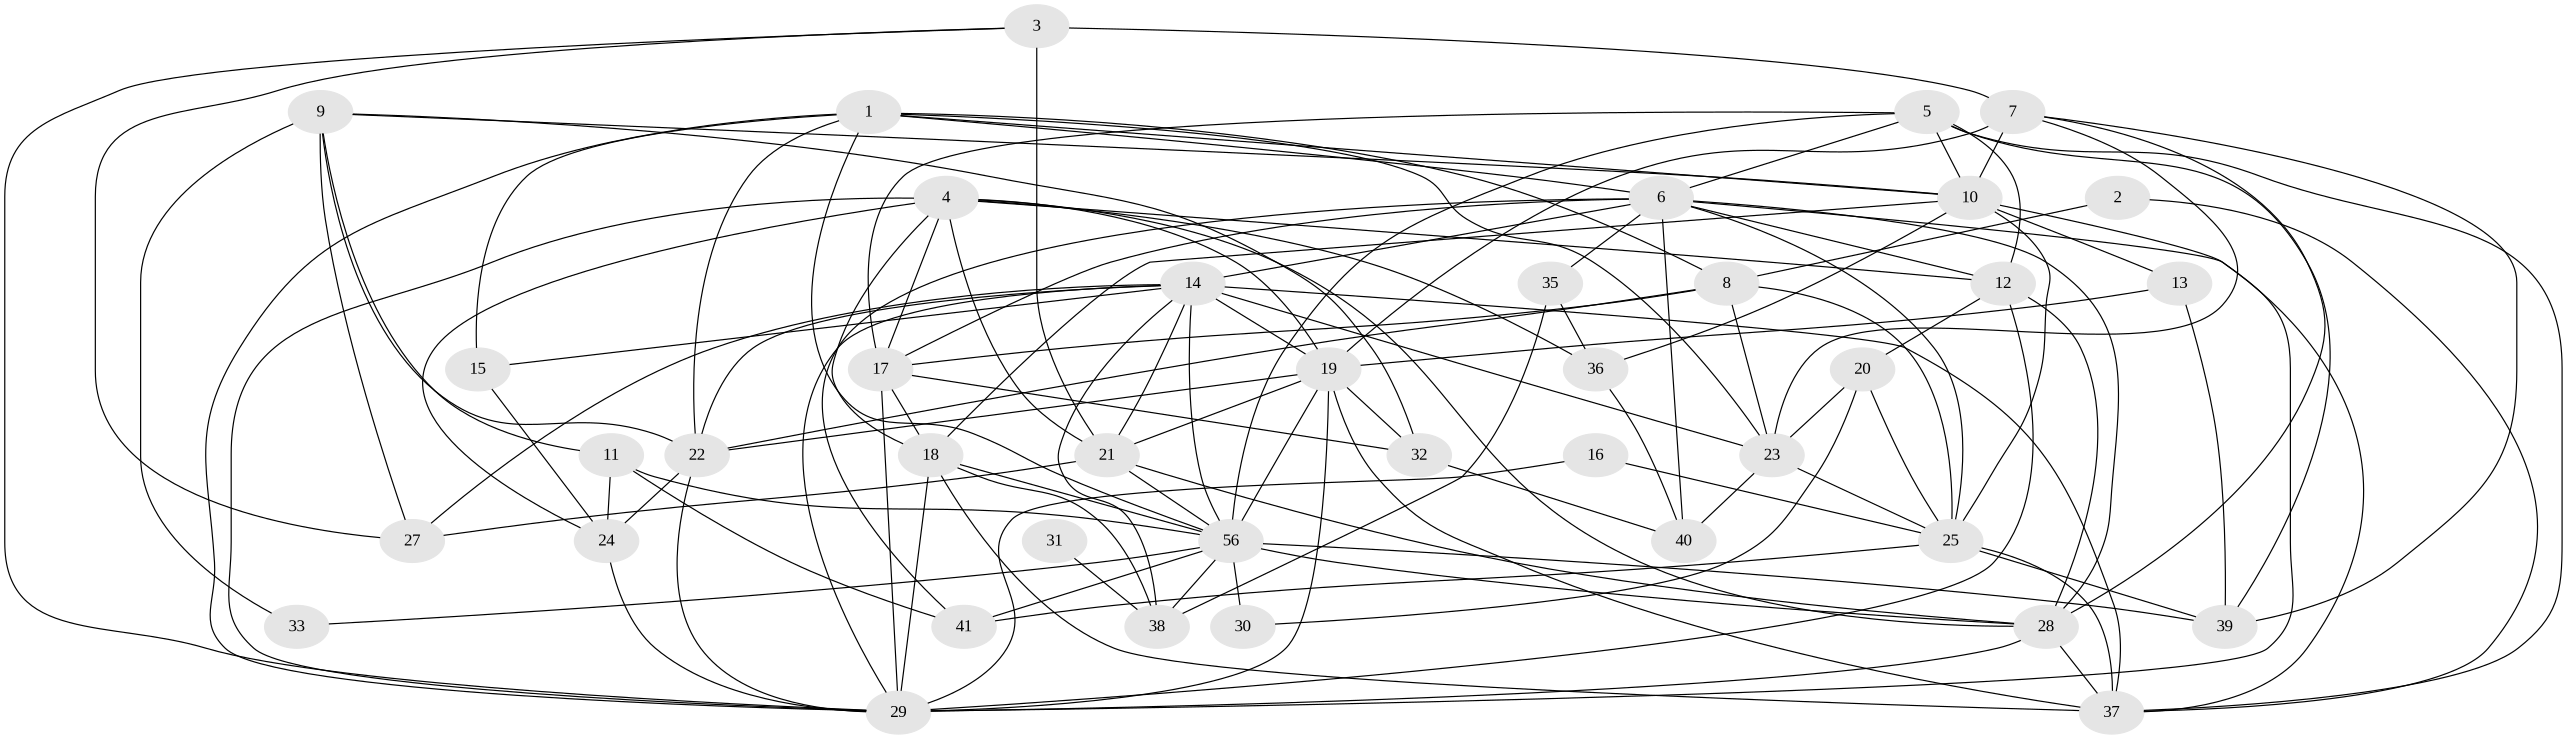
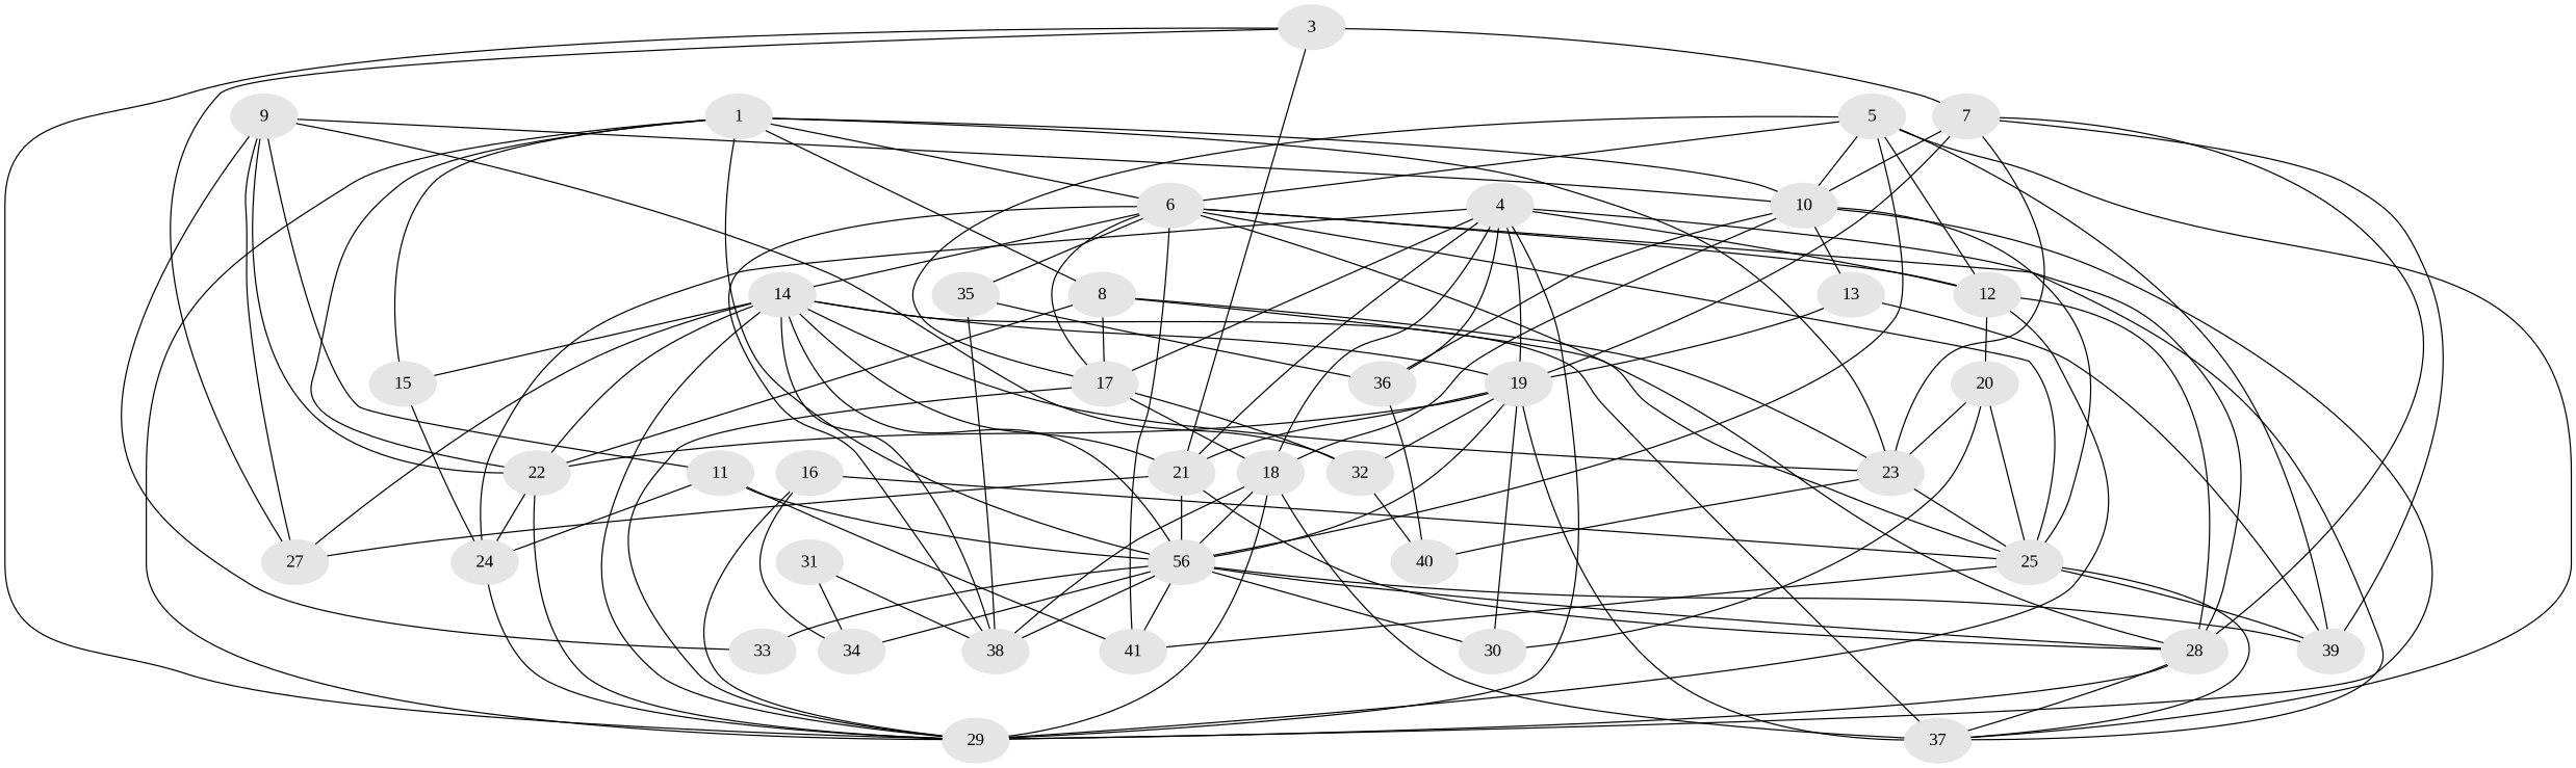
  graph {
    fontname="Liberation Serif"
    node [color=gray90 fontname="Liberation Serif" style=filled]
    edge [fontname="Liberation Serif" weight=1.0]
    1
    6
    8
    10
    15
    22
    23
    n8 [label=56]
    29
    37
    12
    17
    28
    14
    25
    35
    40
    41
    18
    36
    13
    24
    19
    21
    32
    39
    33
    38
+   34
    30
-   2
    3
    7
    27
    4
    20
    5
    9
    11
    16
    31
    1 -- 6
    1 -- 8
    1 -- 10
    1 -- 15
    1 -- 22
    1 -- 23
    1 -- n8
    1 -- 29
    6 -- 37
    6 -- 12
    6 -- 17 [weight=2.0]
    6 -- 28
    6 -- 14
    6 -- 25 [weight=2.0]
    6 -- 35
-   6 -- 40
+   6 -- 38
    6 -- 41
    8 -- 22
    8 -- 23
    8 -- 17 [weight=2.0]
    8 -- 25
    10 -- 29 [weight=2.0]
    10 -- 25
    10 -- 18
    10 -- 36
    10 -- 13 [weight=3.0]
    15 -- 24
    22 -- 29
    22 -- 24
    23 -- 25
    23 -- 40
    n8 -- 28
    n8 -- 41
    n8 -- 39
    n8 -- 33
    n8 -- 38
+   n8 -- 34
    n8 -- 30
    12 -- 29 [weight=2.0]
    12 -- 28
    12 -- 20
    17 -- 29
    17 -- 18
    17 -- 32
    28 -- 29
    28 -- 37
    14 -- 15
    14 -- 22
    14 -- 23
    14 -- n8
    14 -- 29
    14 -- 37
    14 -- 19
    14 -- 21 [weight=2.0]
    14 -- 38
    14 -- 27
    25 -- 37
    25 -- 41
    25 -- 39
    35 -- 36
    35 -- 38
    18 -- n8
    18 -- 29
    18 -- 37
    18 -- 38
    36 -- 40
    13 -- 19
    13 -- 39
    24 -- 29
    19 -- 22
    19 -- n8
-   19 -- 29
+   19 -- 30
    19 -- 37 [weight=2.0]
    19 -- 21
    19 -- 32
    21 -- n8
    21 -- 28
    21 -- 27
    32 -- 40
-   2 -- 8
-   2 -- 37
    3 -- 29
    3 -- 21 [weight=2.0]
    3 -- 7
    3 -- 27
    7 -- 10
    7 -- 23
    7 -- 28
    7 -- 19 [weight=2.0]
    7 -- 39
    4 -- 29
    4 -- 12
    4 -- 17
    4 -- 28
    4 -- 18
    4 -- 36
    4 -- 24
    4 -- 19
    4 -- 21
    20 -- 23
    20 -- 25
    20 -- 30
    5 -- 6
    5 -- 10
    5 -- n8
    5 -- 37
    5 -- 12
    5 -- 17
    5 -- 39
    9 -- 10
    9 -- 22
    9 -- 32
    9 -- 33 [weight=2.0]
    9 -- 27
    9 -- 11 [weight=2.0]
    11 -- n8
    11 -- 41
    11 -- 24
    16 -- 29
    16 -- 25
+   16 -- 34
    31 -- 38
+   31 -- 34
  }
